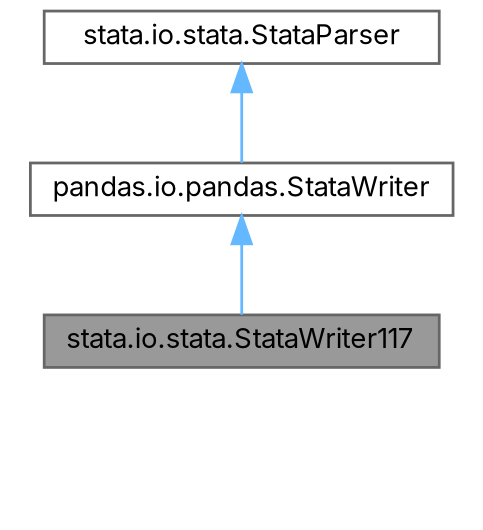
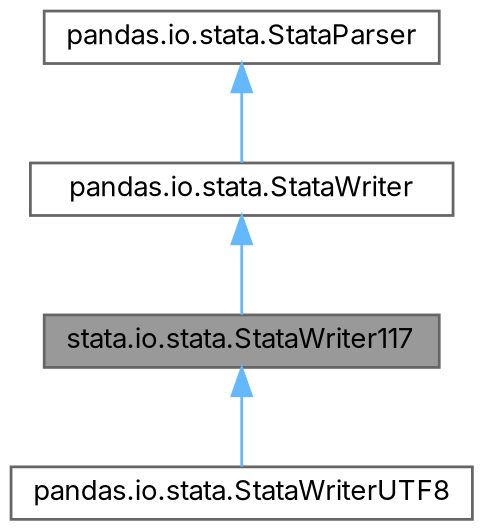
  digraph {
    fontname=Inter
    node [color=gray40 fillcolor=white fontname=Inter fontsize=10 shape=box style=filled]
    edge [color=steelblue1 dir=back fontname=Inter fontsize=10 labelfontname=Helvetica labelfontsize=10 style=solid]
    n1 [fillcolor=grey60 fontcolor=black height=0.2 label="stata.io.stata.StataWriter117" width=0.4]
-   n3 [height=0.2 label="pandas.io.pandas.StataWriter" width=0.4]
-   n4 [height=0.2 label="stata.io.stata.StataParser" width=0.4]
+   n2 [height=0.2 label="pandas.io.stata.StataWriterUTF8" width=0.4]
+   n3 [height=0.2 label="pandas.io.stata.StataWriter" width=0.4]
+   n4 [height=0.2 label="pandas.io.stata.StataParser" width=0.4]
+   n1 -> n2
    n3 -> n1
    n4 -> n3
  }
